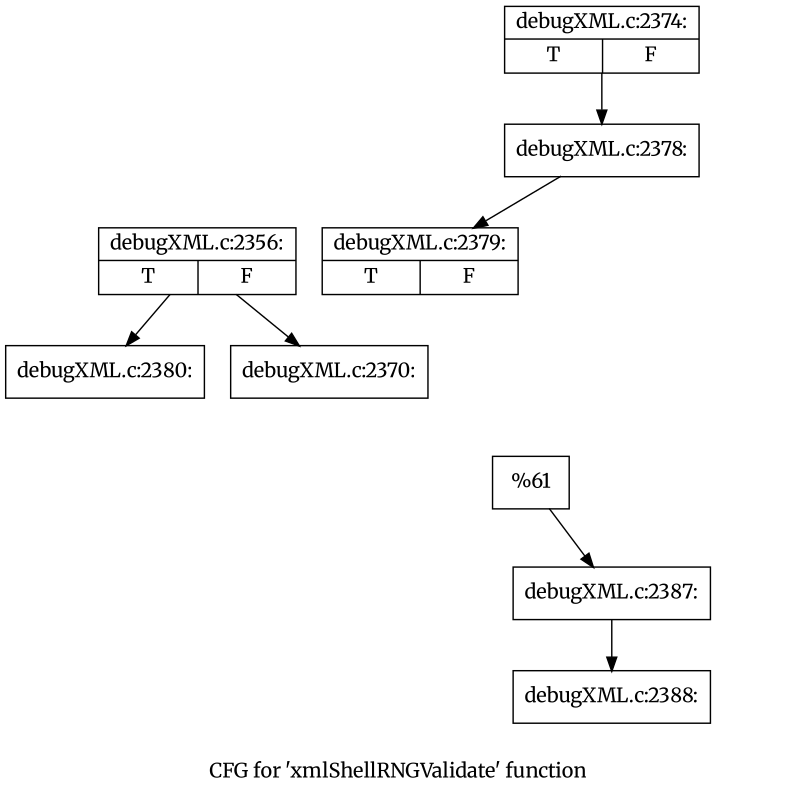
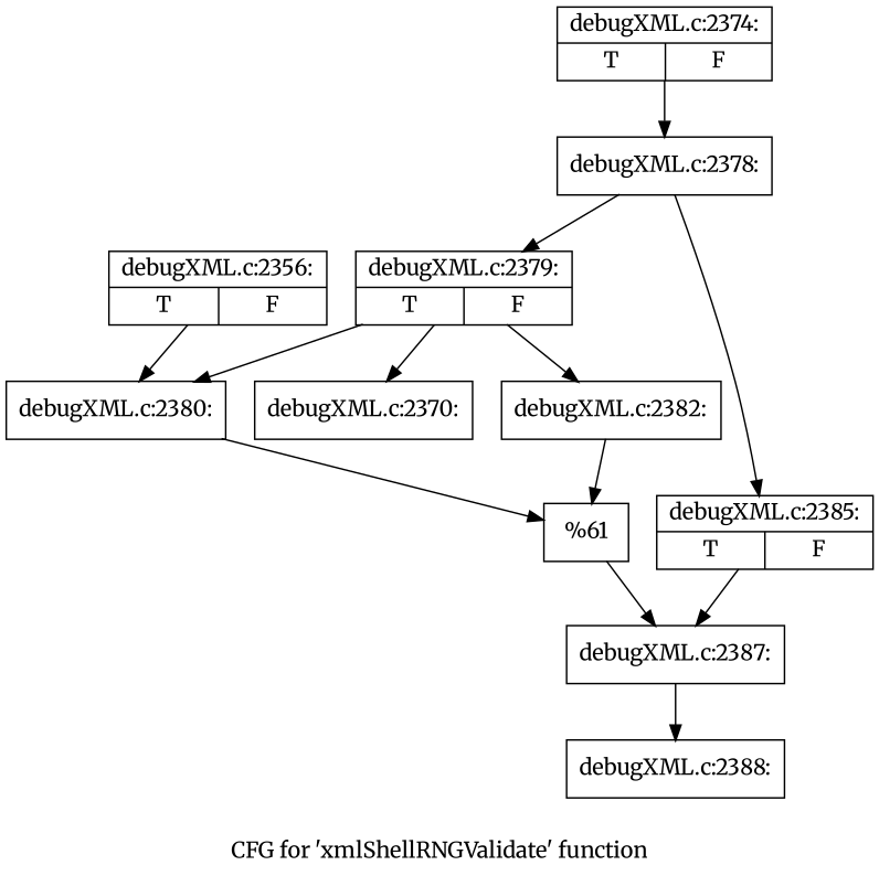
  digraph {
    fontname=Merriweather
    label="CFG for 'xmlShellRNGValidate' function"
    node [fontname=Merriweather shape=record]
    edge [fontname=Merriweather]
    n1 [label="{debugXML.c:2356:|{<s0>T|<s1>F}}"]
    n2 [label="{debugXML.c:2370:}"]
    n3 [label="{debugXML.c:2380:}"]
    n4 [label="{debugXML.c:2374:|{<s0>T|<s1>F}}"]
    n5 [label="{debugXML.c:2378:}"]
    n6 [label="{debugXML.c:2379:|{<s0>T|<s1>F}}"]
+   n7 [label="{debugXML.c:2385:|{<s0>T|<s1>F}}"]
+   n8 [label="{debugXML.c:2382:}"]
    n9 [label="{debugXML.c:2387:}"]
    n10 [label="{%61}"]
    n11 [label="{debugXML.c:2388:}"]
-   n1 -> n2
+   n6 -> n2
    n1 -> n3
+   n3 -> n10
    n4 -> n5
    n5 -> n6
+   n5 -> n7
+   n6 -> n3
+   n6 -> n8
+   n7 -> n9
+   n8 -> n10
    n9 -> n11
    n10 -> n9
  }
